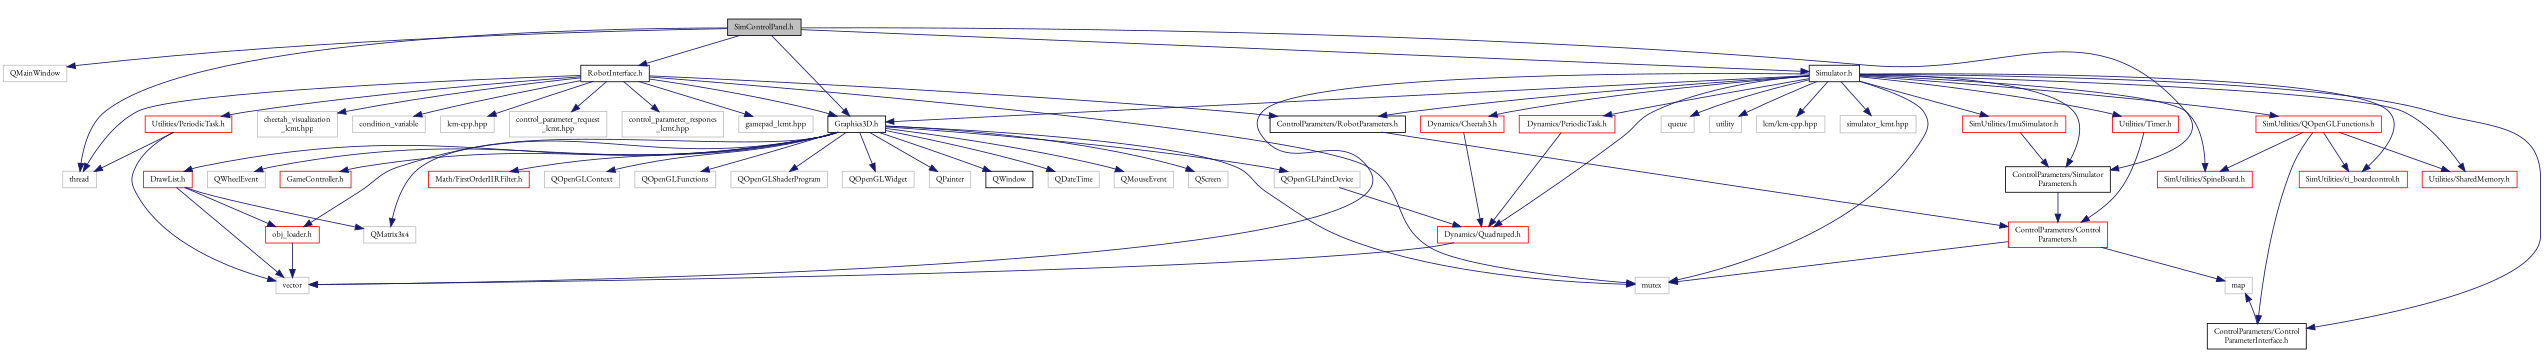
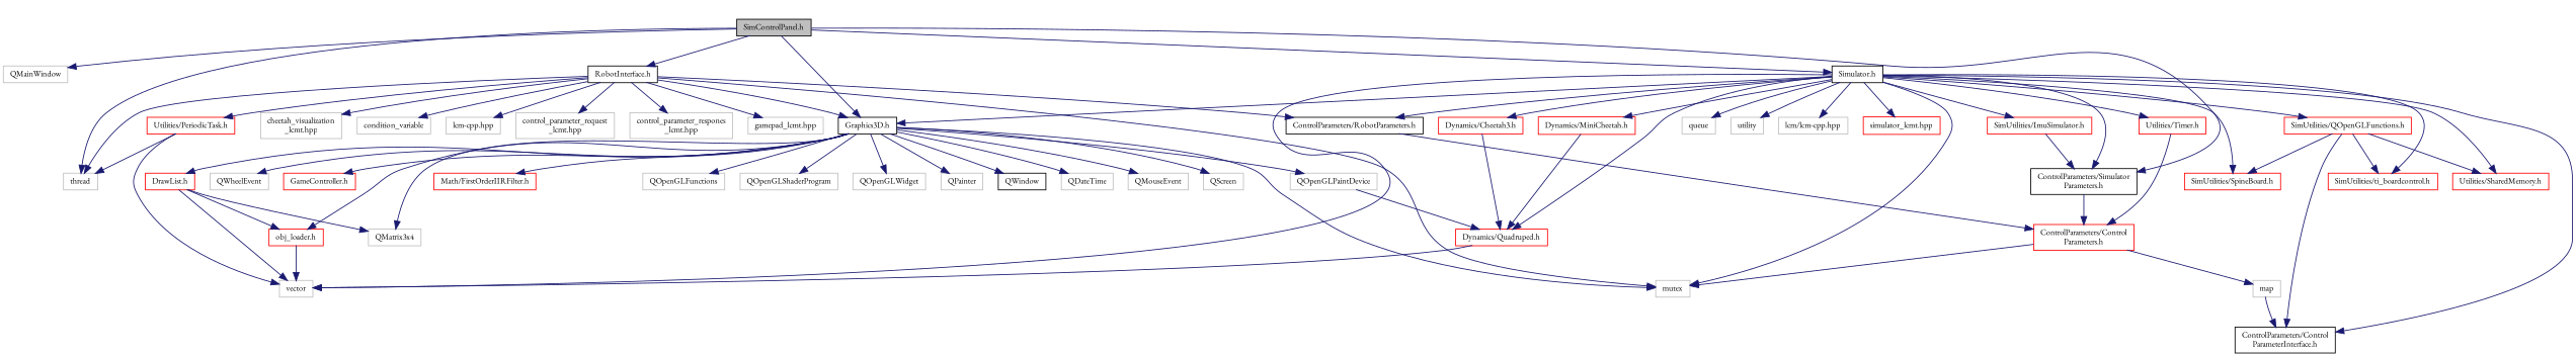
  digraph {
    fontname="EB Garamond"
    node [color=grey75 fillcolor=white fontname="EB Garamond" fontsize=10 shape=record style=filled]
    edge [color=midnightblue fontname="EB Garamond" fontsize=10 labelfontname=FreeSans labelfontsize=10 style=solid]
    n1 [color=black fillcolor=grey75 fontcolor=black height=0.2 label="SimControlPanel.h" width=0.4]
    n2 [height=0.2 label=QMainWindow width=0.4]
    n3 [height=0.2 label=thread width=0.4]
    n4 [color=black height=0.2 label="ControlParameters/Simulator\lParameters.h" width=0.4]
    n5 [color=black height=0.2 label="Graphics3D.h" width=0.4]
    n6 [color=black height=0.2 label="RobotInterface.h" width=0.4]
    n7 [color=black height=0.2 label="Simulator.h" width=0.4]
    n8 [color=red height=0.2 label="ControlParameters/Control\lParameters.h" width=0.4]
    n9 [height=0.2 label=mutex width=0.4]
    n10 [color=red height=0.2 label="DrawList.h" width=0.4]
    n11 [color=red height=0.2 label="obj_loader.h" width=0.4]
    n12 [height=0.2 label=QMatrix3x4 width=0.4]
    n13 [color=red height=0.2 label="Math/FirstOrderIIRFilter.h" width=0.4]
-   n14 [height=0.2 label=QOpenGLContext width=0.4]
    n15 [height=0.2 label=QOpenGLFunctions width=0.4]
    n16 [height=0.2 label=QOpenGLPaintDevice width=0.4]
    n17 [height=0.2 label=QOpenGLShaderProgram width=0.4]
    n18 [height=0.2 label=QOpenGLWidget width=0.4]
    n19 [height=0.2 label=QPainter width=0.4]
    n20 [color=black height=0.2 label=QWindow width=0.4]
    n21 [height=0.2 label=QDateTime width=0.4]
    n22 [height=0.2 label=QMouseEvent width=0.4]
    n23 [height=0.2 label=QScreen width=0.4]
    n24 [height=0.2 label=QWheelEvent width=0.4]
    n25 [color=red height=0.2 label="GameController.h" width=0.4]
    n26 [color=black height=0.2 label="ControlParameters/RobotParameters.h" width=0.4]
    n27 [color=red height=0.2 label="Utilities/PeriodicTask.h" width=0.4]
    n28 [height=0.2 label="cheetah_visualization\l_lcmt.hpp" width=0.4]
    n29 [height=0.2 label=condition_variable width=0.4]
    n30 [height=0.2 label="lcm-cpp.hpp" width=0.4]
    n31 [height=0.2 label="control_parameter_request\l_lcmt.hpp" width=0.4]
    n32 [height=0.2 label="control_parameter_respones\l_lcmt.hpp" width=0.4]
    n33 [height=0.2 label="gamepad_lcmt.hpp" width=0.4]
    n34 [height=0.2 label=vector width=0.4]
    n35 [color=red height=0.2 label="Dynamics/Quadruped.h" width=0.4]
    n36 [color=black height=0.2 label="ControlParameters/Control\lParameterInterface.h" width=0.4]
    n37 [color=red height=0.2 label="Dynamics/Cheetah3.h" width=0.4]
-   n38 [color=red height=0.2 label="Dynamics/PeriodicTask.h" width=0.4]
+   n38 [color=red height=0.2 label="Dynamics/MiniCheetah.h" width=0.4]
    n39 [color=red height=0.2 label="SimUtilities/ImuSimulator.h" width=0.4]
    n40 [color=red height=0.2 label="SimUtilities/QOpenGLFunctions.h" width=0.4]
    n41 [color=red height=0.2 label="SimUtilities/SpineBoard.h" width=0.4]
    n42 [color=red height=0.2 label="SimUtilities/ti_boardcontrol.h" width=0.4]
    n43 [color=red height=0.2 label="Utilities/SharedMemory.h" width=0.4]
    n44 [color=red height=0.2 label="Utilities/Timer.h" width=0.4]
    n45 [height=0.2 label=queue width=0.4]
    n46 [height=0.2 label=utility width=0.4]
    n47 [height=0.2 label="lcm/lcm-cpp.hpp" width=0.4]
-   n48 [height=0.2 label="simulator_lcmt.hpp" width=0.4]
+   n48 [color=red height=0.2 label="simulator_lcmt.hpp" width=0.4]
    n49 [height=0.2 label=map width=0.4]
    n1 -> n2
    n1 -> n3
    n1 -> n4
    n1 -> n5
    n1 -> n6
    n1 -> n7
    n4 -> n8
    n5 -> n9
    n5 -> n10
    n5 -> n11
    n5 -> n12
    n5 -> n13
-   n5 -> n14
    n5 -> n15
    n5 -> n16
    n5 -> n17
    n5 -> n18
    n5 -> n19
    n5 -> n20
    n5 -> n21
    n5 -> n22
    n5 -> n23
    n5 -> n24
    n5 -> n25
    n6 -> n3
    n6 -> n5
    n6 -> n9
    n6 -> n26
    n6 -> n27
    n6 -> n28
    n6 -> n29
    n6 -> n30
    n6 -> n31
    n6 -> n32
    n6 -> n33
    n7 -> n4
    n7 -> n5
    n7 -> n9
    n7 -> n26
    n7 -> n34
    n7 -> n35
    n7 -> n36
    n7 -> n37
    n7 -> n38
    n7 -> n39
    n7 -> n40
    n7 -> n41
    n7 -> n42
    n7 -> n43
    n7 -> n44
    n7 -> n45
    n7 -> n46
    n7 -> n47
    n7 -> n48
    n8 -> n9
    n8 -> n49
    n10 -> n11
    n10 -> n12
    n10 -> n34
    n11 -> n34
    n16 -> n35
    n26 -> n8
    n27 -> n3
    n27 -> n34
    n35 -> n34
-   n36 -> n49
+   n49 -> n36
    n37 -> n35
    n38 -> n35
    n39 -> n4
    n40 -> n36
    n40 -> n41
    n40 -> n42
    n40 -> n43
    n44 -> n8
  }
